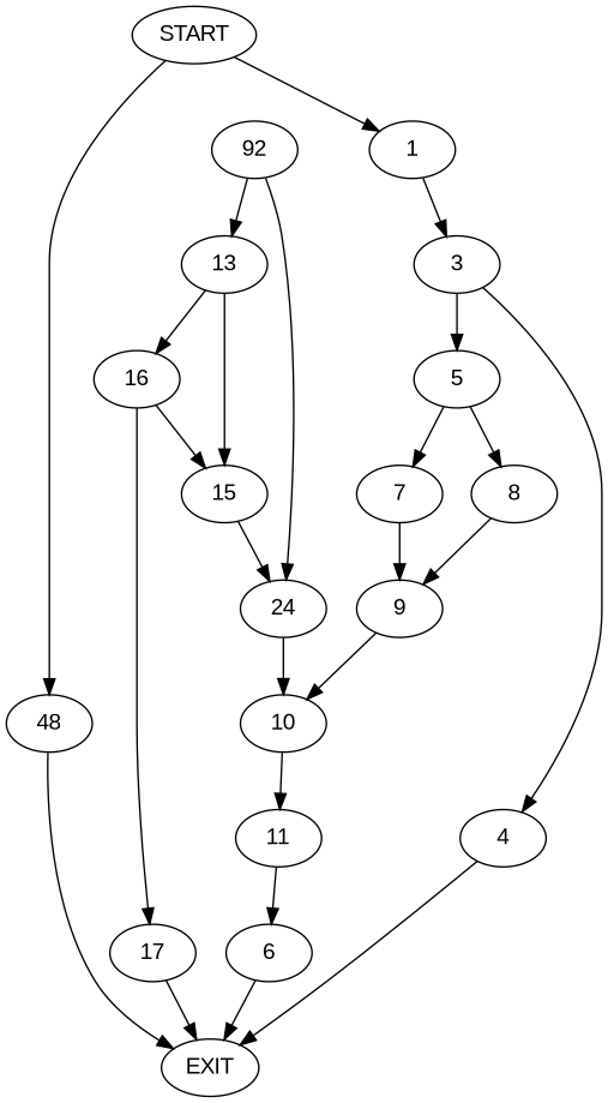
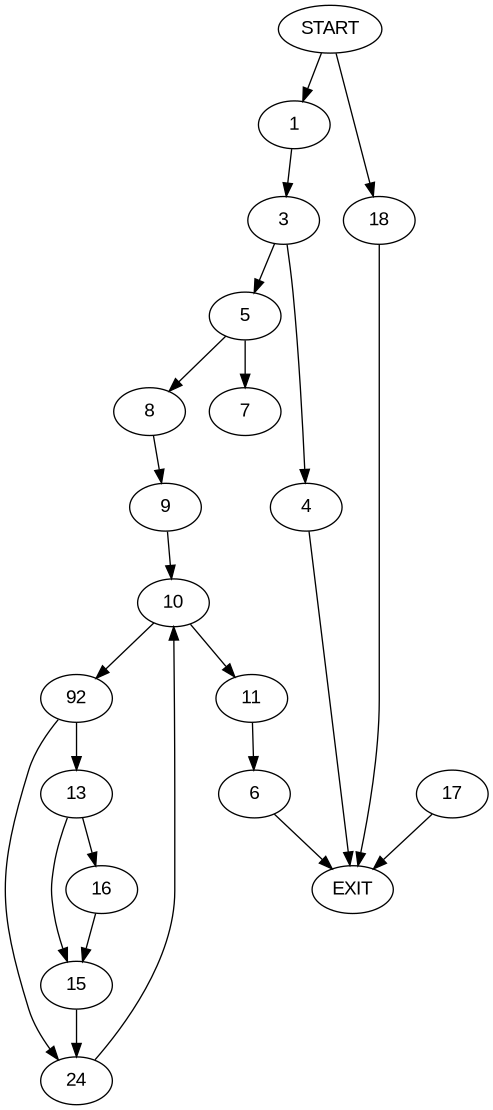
  digraph {
    fontname="Liberation Sans"
    node [fontname="Liberation Sans"]
    edge [fontname="Liberation Sans"]
    n1 [label=START]
    1
-   18 [label=48]
+   18
    3
    n5 [label=EXIT]
    4
    5
    6
    7
    8
    9
    10
    11
    n14 [label=92]
    13
    n16 [label=24]
    15
    16
    17
    n1 -> 1
    n1 -> 18
    1 -> 3
    18 -> n5
    3 -> 4
    3 -> 5
    4 -> n5
    5 -> 7
    5 -> 8
    6 -> n5
-   7 -> 9
    8 -> 9
    9 -> 10
    10 -> 11
+   10 -> n14
    11 -> 6
    n14 -> 13
    n14 -> n16
    13 -> 15
    13 -> 16
    n16 -> 10
    15 -> n16
    16 -> 15
-   16 -> 17
    17 -> n5
  }
